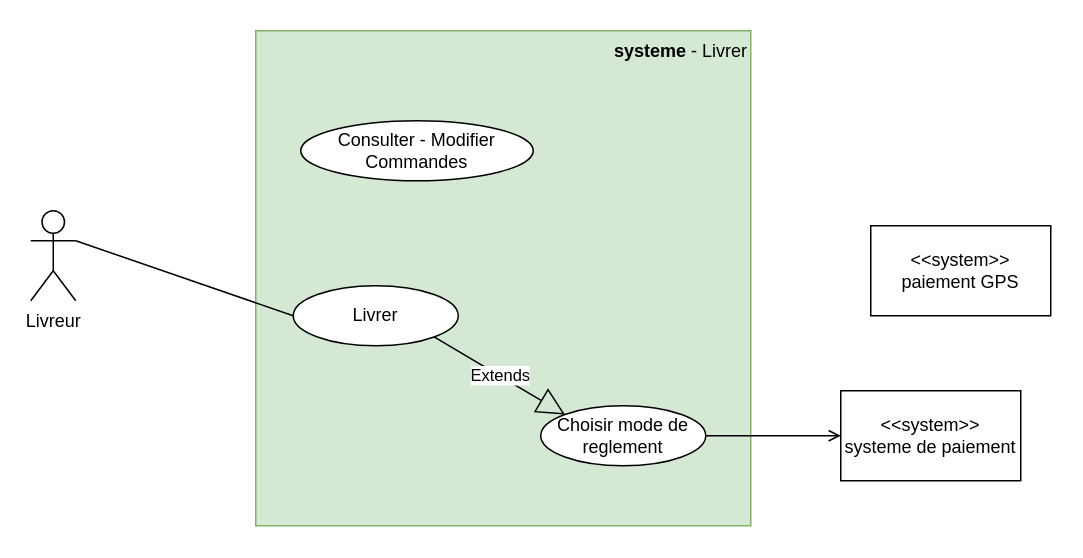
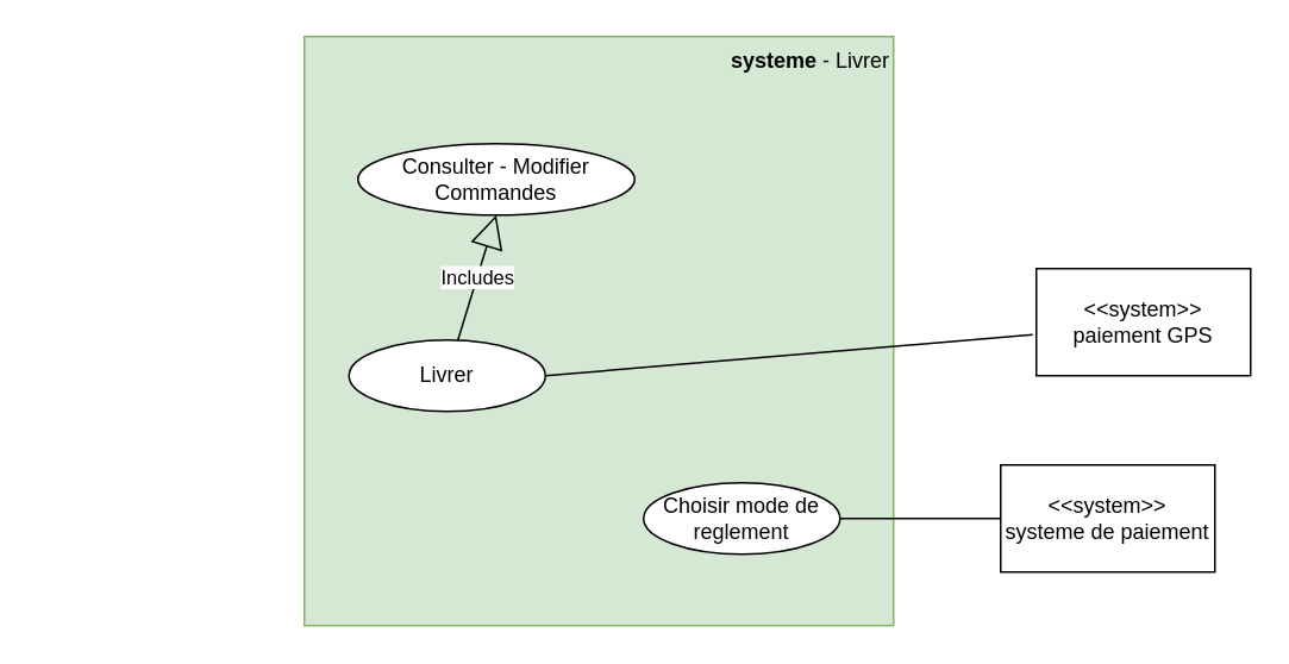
  <mxCell id="0" />
  <mxCell id="1" parent="0" />
  <mxCell id="2" value="&lt;b&gt;systeme &lt;/b&gt;- Livrer" style="rounded=0;whiteSpace=wrap;html=1;align=right;verticalAlign=top;fillColor=#d5e8d4;strokeColor=#82b366;" parent="1" vertex="1"><mxGeometry x="170" y="20" width="330" height="330" as="geometry" /></mxCell>
- <mxCell id="3" value="" style="endArrow=open;html=1;entryX=0;entryY=0.5;entryDx=0;entryDy=0;exitX=1;exitY=0.5;exitDx=0;exitDy=0;" parent="1" source="5" target="4" edge="1"><mxGeometry width="50" height="50" relative="1" as="geometry"><mxPoint x="422.5" y="70" as="sourcePoint" /><mxPoint x="550" y="230" as="targetPoint" /></mxGeometry></mxCell>
+ <mxCell id="3" value="" style="endArrow=none;html=1;entryX=0;entryY=0.5;entryDx=0;entryDy=0;exitX=1;exitY=0.5;exitDx=0;exitDy=0;" parent="1" source="5" target="4" edge="1"><mxGeometry width="50" height="50" relative="1" as="geometry"><mxPoint x="422.5" y="70" as="sourcePoint" /><mxPoint x="550" y="230" as="targetPoint" /></mxGeometry></mxCell>
  <mxCell id="4" value="&amp;lt;&amp;lt;system&amp;gt;&amp;gt;&lt;br&gt;systeme de paiement" style="rounded=0;whiteSpace=wrap;html=1;" parent="1" vertex="1"><mxGeometry x="560" y="260" width="120" height="60" as="geometry" /></mxCell>
  <mxCell id="5" value="Choisir mode de reglement" style="ellipse;whiteSpace=wrap;html=1;" parent="1" vertex="1"><mxGeometry x="360" y="270" width="110" height="40" as="geometry" /></mxCell>
  <mxCell id="6" value="Consulter - Modifier Commandes" style="ellipse;whiteSpace=wrap;html=1;" parent="1" vertex="1"><mxGeometry x="200" y="80" width="155" height="40" as="geometry" /></mxCell>
- <mxCell id="7" value="Livreur" style="shape=umlActor;verticalLabelPosition=bottom;labelBackgroundColor=#ffffff;verticalAlign=top;html=1;" parent="1" vertex="1"><mxGeometry x="20" y="140" width="30" height="60" as="geometry" /></mxCell>
  <mxCell id="8" value="Livrer" style="ellipse;whiteSpace=wrap;html=1;" parent="1" vertex="1"><mxGeometry x="195" y="190" width="110" height="40" as="geometry" /></mxCell>
- <mxCell id="9" value="Extends" style="endArrow=block;endSize=16;endFill=0;html=1;entryX=0;entryY=0;entryDx=0;entryDy=0;exitX=1;exitY=1;exitDx=0;exitDy=0;" parent="1" source="8" target="5" edge="1"><mxGeometry width="160" relative="1" as="geometry"><mxPoint x="293.891" y="325.858" as="sourcePoint" /><mxPoint x="400.937" y="275.703" as="targetPoint" /></mxGeometry></mxCell>
- <mxCell id="10" value="" style="endArrow=none;html=1;entryX=0;entryY=0.5;entryDx=0;entryDy=0;exitX=1;exitY=0.333;exitDx=0;exitDy=0;exitPerimeter=0;" parent="1" source="7" target="8" edge="1"><mxGeometry width="50" height="50" relative="1" as="geometry"><mxPoint x="110" y="210" as="sourcePoint" /><mxPoint x="190" y="60" as="targetPoint" /><Array as="points" /></mxGeometry></mxCell>
  <mxCell id="11" value="&amp;lt;&amp;lt;system&amp;gt;&amp;gt;&lt;br&gt;paiement GPS" style="rounded=0;whiteSpace=wrap;html=1;" parent="1" vertex="1"><mxGeometry x="580" y="150" width="120" height="60" as="geometry" /></mxCell>
+ <mxCell id="12" value="" style="endArrow=none;html=1;entryX=-0.017;entryY=0.617;entryDx=0;entryDy=0;exitX=1;exitY=0.5;exitDx=0;exitDy=0;entryPerimeter=0;" parent="1" source="8" target="11" edge="1"><mxGeometry width="50" height="50" relative="1" as="geometry"><mxPoint x="490" y="260" as="sourcePoint" /><mxPoint x="590" y="260" as="targetPoint" /></mxGeometry></mxCell>
+ <mxCell id="13" value="Includes" style="endArrow=block;endSize=16;endFill=0;html=1;entryX=0.5;entryY=1;entryDx=0;entryDy=0;" parent="1" source="8" target="6" edge="1"><mxGeometry width="160" relative="1" as="geometry"><mxPoint x="396.109" y="395.858" as="sourcePoint" /><mxPoint x="293.891" y="354.142" as="targetPoint" /></mxGeometry></mxCell>
